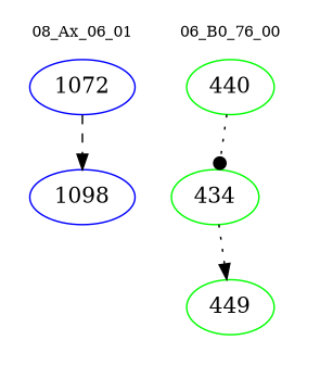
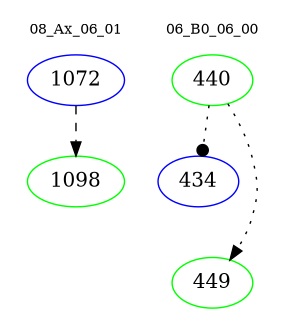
  digraph {
    node [color=green]
    edge [arrowhead=normal color=black style=dotted]
    n1 [color=blue label=1072]
-   n2 [color=blue label=1098]
+   n2 [label=1098]
    n3 [label=440]
-   n4 [label=434]
+   n4 [color=blue label=434]
    n5 [label=449]
    subgraph cluster_1 {
      color=white
      fontsize=10
      label="08_Ax_06_01"
      n1
      n2
    }
    subgraph cluster_2 {
      color=white
      fontsize=10
-     label="06_B0_76_00"
+     label="06_B0_06_00"
      n3
      n4
      n5
    }
    n1 -> n2 [style=dashed]
    n3 -> n4 [arrowhead=dot]
-   n4 -> n5
+   n3 -> n5
  }
